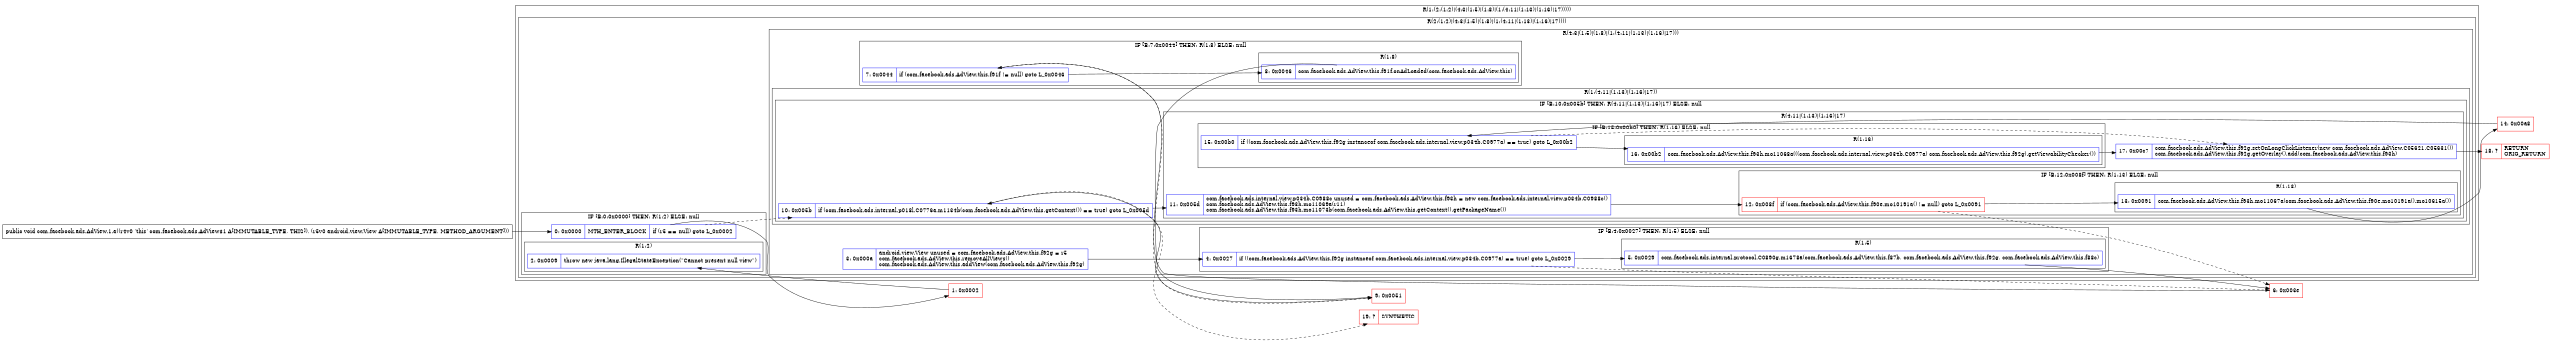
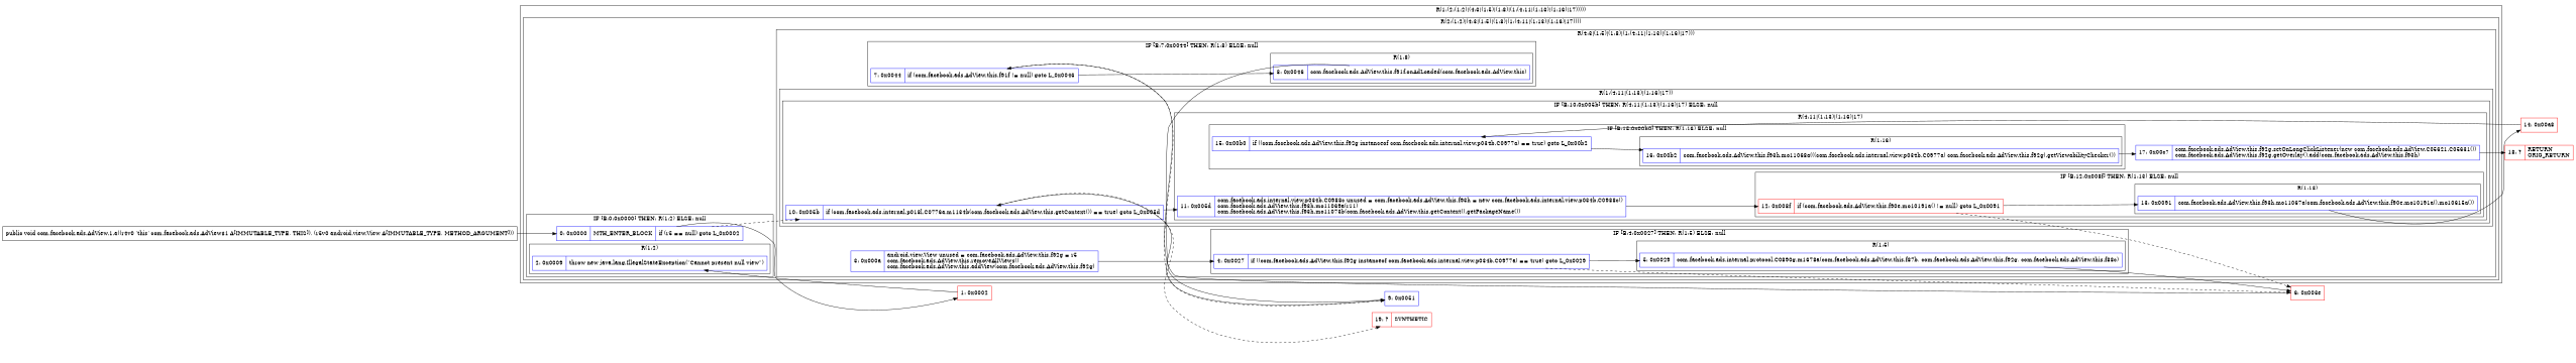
  digraph {
    rankdir=LR
    node [color=blue shape=record]
    n1 [label="{2\:\ 0x0009|throw new java.lang.IllegalStateException(\"Cannot present null view\")\l}"]
    n2 [label="{0\:\ 0x0000|MTH_ENTER_BLOCK\l|if (r5 == null) goto L_0x0002\l}"]
    n3 [label="{5\:\ 0x0029|com.facebook.ads.internal.protocol.C0890g.m1678a(com.facebook.ads.AdView.this.f87b, com.facebook.ads.AdView.this.f92g, com.facebook.ads.AdView.this.f88c)\l}"]
    n4 [label="{4\:\ 0x0027|if ((com.facebook.ads.AdView.this.f92g instanceof com.facebook.ads.internal.view.p034b.C0977a) == true) goto L_0x0029\l}"]
    n5 [label="{8\:\ 0x0046|com.facebook.ads.AdView.this.f91f.onAdLoaded(com.facebook.ads.AdView.this)\l}"]
    n6 [label="{7\:\ 0x0044|if (com.facebook.ads.AdView.this.f91f != null) goto L_0x0046\l}"]
    n7 [label="{13\:\ 0x0091|com.facebook.ads.AdView.this.f93h.mo11067a(com.facebook.ads.AdView.this.f90e.mo10191a().mo10615a())\l}"]
    n8 [color=red label="{12\:\ 0x008f|if (com.facebook.ads.AdView.this.f90e.mo10191a() != null) goto L_0x0091\l}"]
    n9 [label="{16\:\ 0x00b2|com.facebook.ads.AdView.this.f93h.mo11068a(((com.facebook.ads.internal.view.p034b.C0977a) com.facebook.ads.AdView.this.f92g).getViewabilityChecker())\l}"]
    n10 [label="{15\:\ 0x00b0|if ((com.facebook.ads.AdView.this.f92g instanceof com.facebook.ads.internal.view.p034b.C0977a) == true) goto L_0x00b2\l}"]
    n11 [label="{11\:\ 0x005d|com.facebook.ads.internal.view.p034b.C0988c unused = com.facebook.ads.AdView.this.f93h = new com.facebook.ads.internal.view.p034b.C0988c()\lcom.facebook.ads.AdView.this.f93h.mo11069a(r11)\lcom.facebook.ads.AdView.this.f93h.mo11073b(com.facebook.ads.AdView.this.getContext().getPackageName())\l}"]
    n12 [label="{17\:\ 0x00c7|com.facebook.ads.AdView.this.f92g.setOnLongClickListener(new com.facebook.ads.AdView.C05621.C05631())\lcom.facebook.ads.AdView.this.f92g.getOverlay().add(com.facebook.ads.AdView.this.f93h)\l}"]
    n13 [label="{10\:\ 0x005b|if (com.facebook.ads.internal.p018l.C0776a.m1134b(com.facebook.ads.AdView.this.getContext()) == true) goto L_0x005d\l}"]
    n14 [label="{3\:\ 0x000a|android.view.View unused = com.facebook.ads.AdView.this.f92g = r5\lcom.facebook.ads.AdView.this.removeAllViews()\lcom.facebook.ads.AdView.this.addView(com.facebook.ads.AdView.this.f92g)\l}"]
    n15 [color=red label="{1\:\ 0x0002}"]
    n16 [color=red label="{6\:\ 0x003e}"]
-   n17 [color=red label="{9\:\ 0x0051}"]
+   n17 [label="{9\:\ 0x0051}"]
    n18 [color=red label="{14\:\ 0x00a8}"]
    n19 [color=red label="{18\:\ ?|RETURN\lORIG_RETURN\l}"]
    n20 [color=red label="{19\:\ ?|SYNTHETIC\l}"]
    n21 [label="{public void com.facebook.ads.AdView.1.a((r4v0 'this' com.facebook.ads.AdView$1 A[IMMUTABLE_TYPE, THIS]), (r5v0 android.view.View A[IMMUTABLE_TYPE, METHOD_ARGUMENT])) }" color=""]
    subgraph cluster_1 {
      label="R(1:(2:(1:2)|(4:3|(1:5)|(1:8)|(1:(4:11|(1:13)|(1:16)|17)))))"
      subgraph cluster_2 {
        label="R(2:(1:2)|(4:3|(1:5)|(1:8)|(1:(4:11|(1:13)|(1:16)|17))))"
        subgraph cluster_3 {
          label="IF [B:0:0x0000] THEN: R(1:2) ELSE: null"
          n2
          subgraph cluster_4 {
            label="R(1:2)"
            n1
          }
        }
        subgraph cluster_5 {
          label="R(4:3|(1:5)|(1:8)|(1:(4:11|(1:13)|(1:16)|17)))"
          n14
          subgraph cluster_6 {
            label="IF [B:4:0x0027] THEN: R(1:5) ELSE: null"
            n4
            subgraph cluster_7 {
              label="R(1:5)"
              n3
            }
          }
          subgraph cluster_8 {
            label="IF [B:7:0x0044] THEN: R(1:8) ELSE: null"
            n6
            subgraph cluster_9 {
              label="R(1:8)"
              n5
            }
          }
          subgraph cluster_10 {
            label="R(1:(4:11|(1:13)|(1:16)|17))"
            subgraph cluster_11 {
              label="IF [B:10:0x005b] THEN: R(4:11|(1:13)|(1:16)|17) ELSE: null"
              n13
              subgraph cluster_12 {
                label="R(4:11|(1:13)|(1:16)|17)"
                n11
                n12
                subgraph cluster_13 {
                  label="IF [B:12:0x008f] THEN: R(1:13) ELSE: null"
                  n8
                  subgraph cluster_14 {
                    label="R(1:13)"
                    n7
                  }
                }
                subgraph cluster_15 {
                  label="IF [B:15:0x00b0] THEN: R(1:16) ELSE: null"
                  n10
                  subgraph cluster_16 {
                    label="R(1:16)"
                    n9
                  }
                }
              }
            }
          }
        }
      }
    }
    n2 -> n13 [style=dashed]
    n2 -> n15
    n3 -> n16
    n4 -> n3
    n4 -> n16 [style=dashed]
    n5 -> n17
    n6 -> n5
    n6 -> n17 [style=dashed]
    n7 -> n18
    n8 -> n7
    n8 -> n16 [style=dashed]
    n9 -> n12
    n10 -> n9
-   n10 -> n12 [style=dashed]
    n11 -> n8
    n12 -> n19
    n13 -> n11
    n13 -> n20 [style=dashed]
    n14 -> n4
    n15 -> n1
    n16 -> n6
    n17 -> n13
    n18 -> n10
    n21 -> n2
  }
